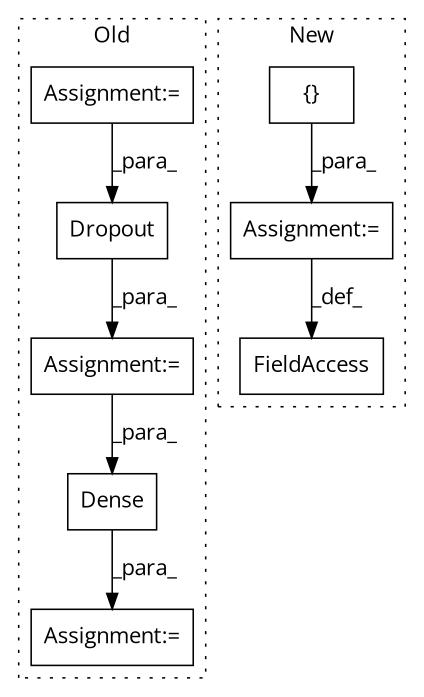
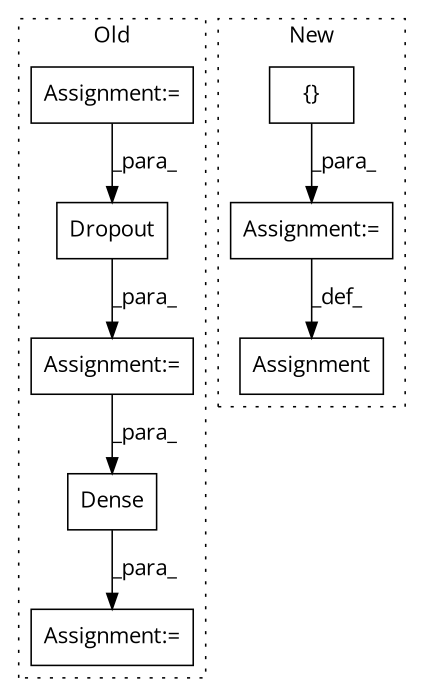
  digraph {
    fontname="Open Sans"
    node [a=7 l=1 shape=box fontname="Open Sans"]
    edge [fontname="Open Sans"]
    n1 [a=32 l="6,1" label=Dense s="2777,2796"]
    n2 [label="Assignment:=" s=2776]
    n3 [a=32 l="8,1" label=Dropout s="2570,2591"]
    n4 [label="Assignment:=" s=2528]
    n5 [label="Assignment:=" s=2569]
    n6 [a=4 l="1,1" label="{}" s="2694,2696"]
    n7 [label="Assignment:=" s=2684]
-   n8 [a=22 l=12 label=FieldAccess s=2672]
+   n8 [a=22 l=12 label=Assignment s=2672]
    subgraph cluster_1 {
      label=Old
      style=dotted
      n1
      n2
      n3
      n4
      n5
    }
    subgraph cluster_2 {
      label=New
      style=dotted
      n6
      n7
      n8
    }
    n1 -> n2 [label=_para_]
    n3 -> n5 [label=_para_]
    n4 -> n3 [label=_para_]
    n5 -> n1 [label=_para_]
    n6 -> n7 [label=_para_]
    n7 -> n8 [label=_def_]
  }
